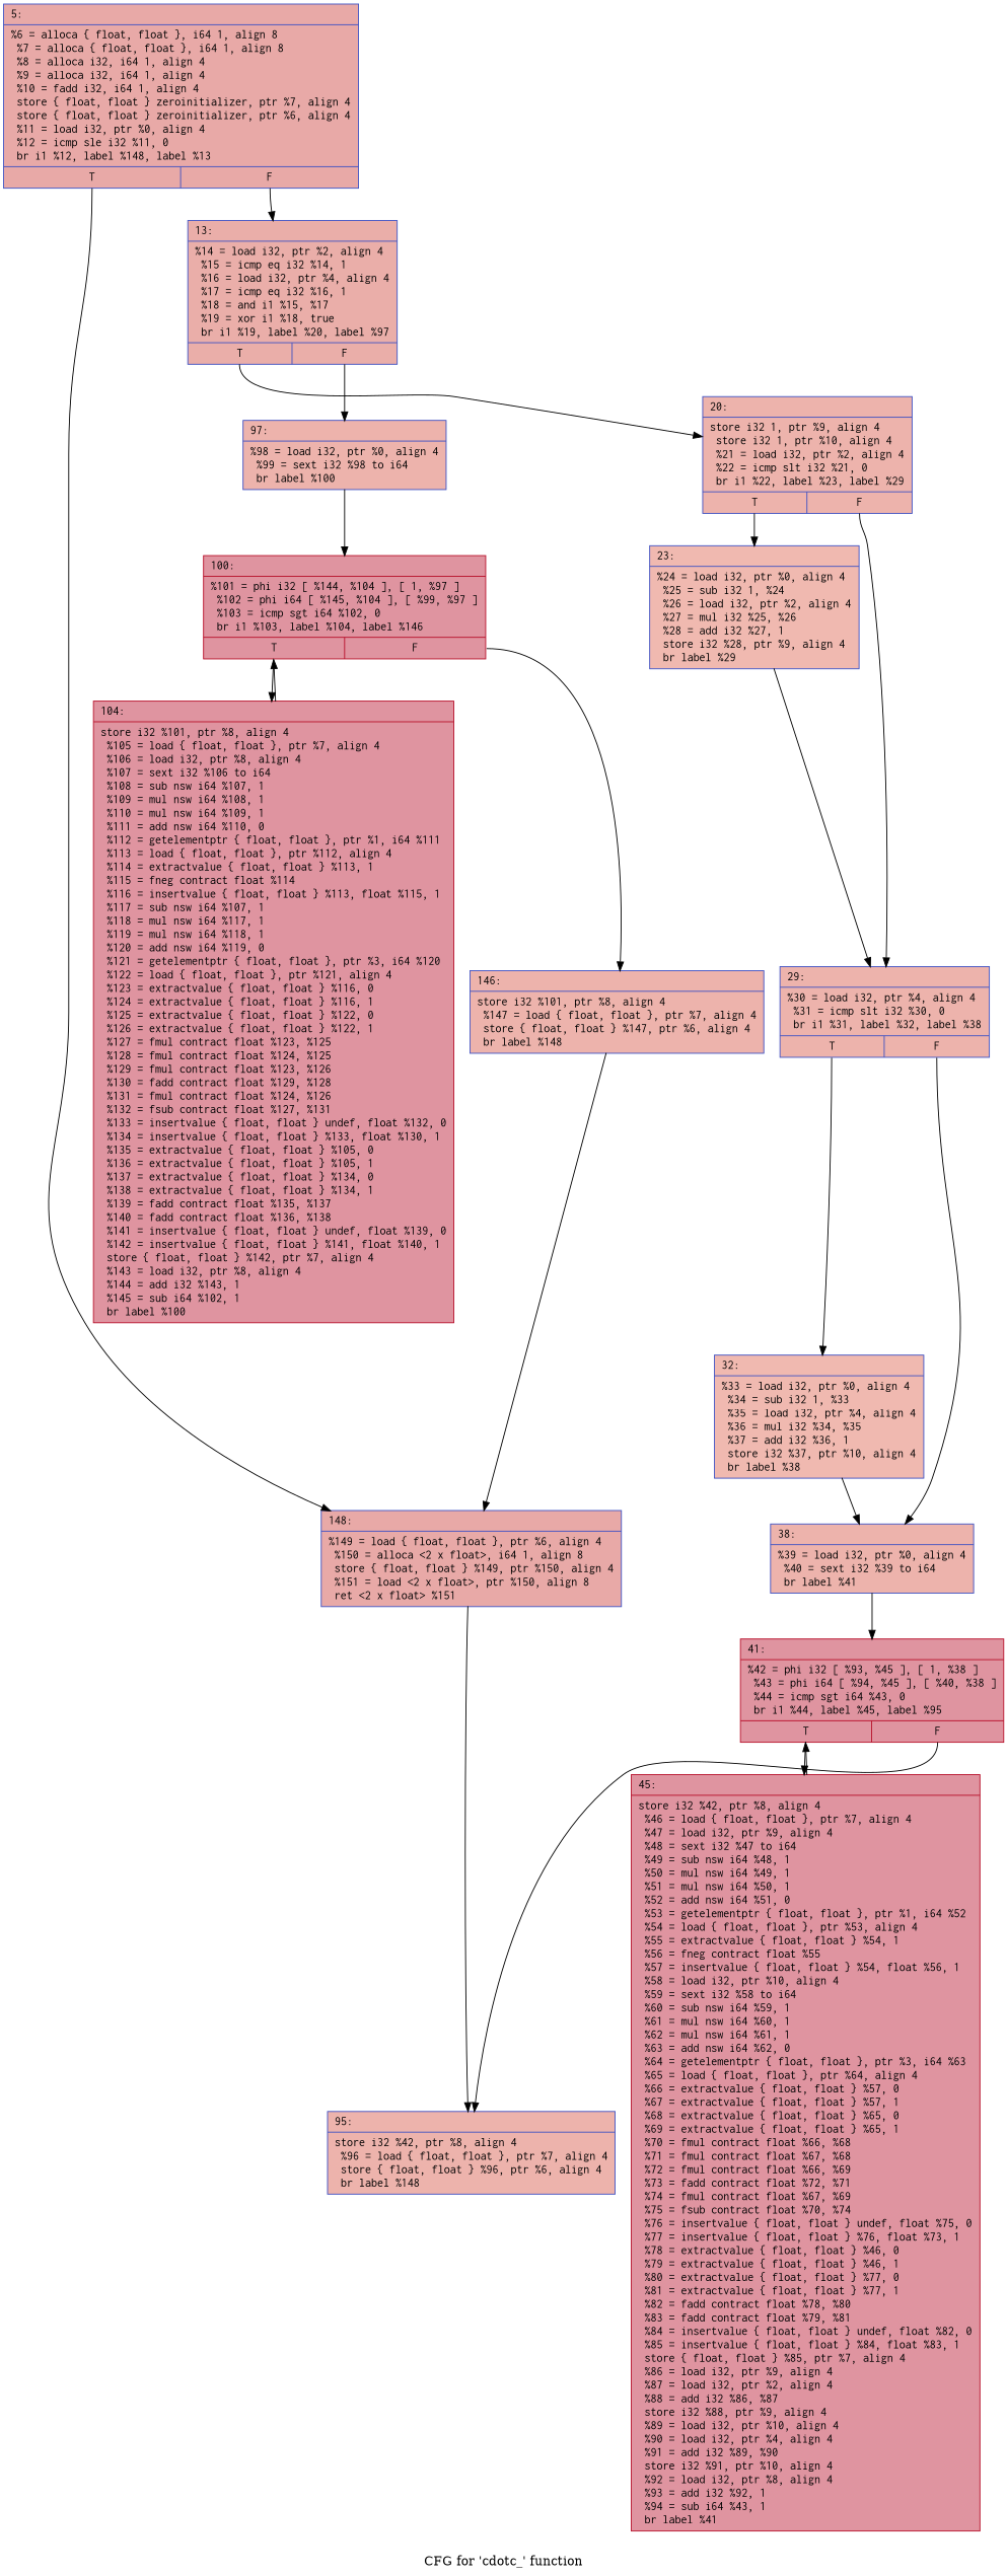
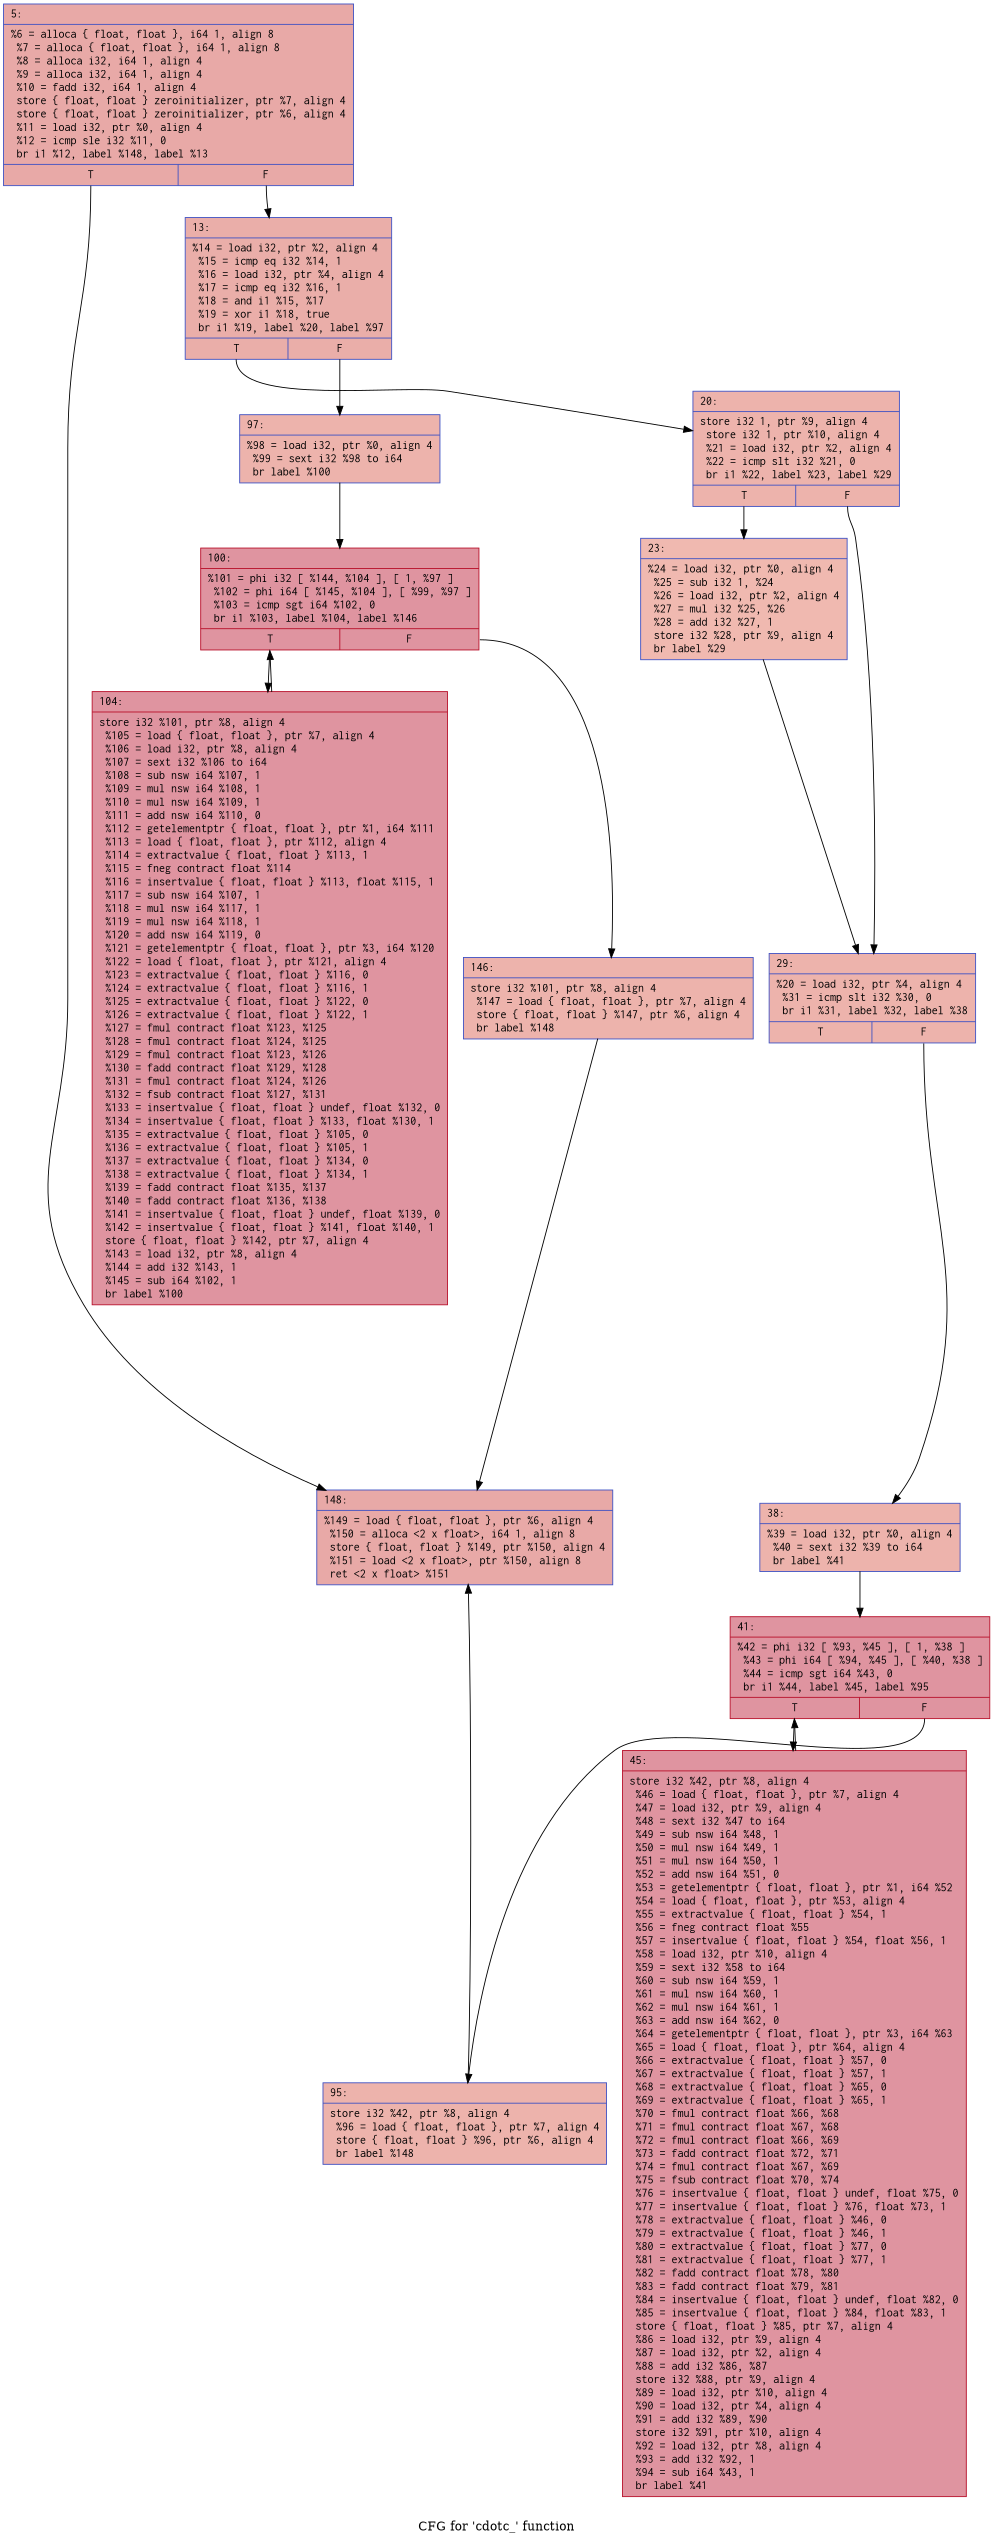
  digraph {
    label="CFG for 'cdotc_' function"
    node [color="#3d50c3ff" fillcolor="#d6524470" fontname=Courier shape=record style=filled]
    n1 [fillcolor="#ca3b3770" label="{5:\l|  %6 = alloca \{ float, float \}, i64 1, align 8\l  %7 = alloca \{ float, float \}, i64 1, align 8\l  %8 = alloca i32, i64 1, align 4\l  %9 = alloca i32, i64 1, align 4\l  %10 = fadd i32, i64 1, align 4\l  store \{ float, float \} zeroinitializer, ptr %7, align 4\l  store \{ float, float \} zeroinitializer, ptr %6, align 4\l  %11 = load i32, ptr %0, align 4\l  %12 = icmp sle i32 %11, 0\l  br i1 %12, label %148, label %13\l|{<s0>T|<s1>F}}"]
    n2 [fillcolor="#ca3b3770" label="{148:\l|  %149 = load \{ float, float \}, ptr %6, align 4\l  %150 = alloca \<2 x float\>, i64 1, align 8\l  store \{ float, float \} %149, ptr %150, align 4\l  %151 = load \<2 x float\>, ptr %150, align 8\l  ret \<2 x float\> %151\l}"]
    n3 [fillcolor="#d0473d70" label="{13:\l|  %14 = load i32, ptr %2, align 4\l  %15 = icmp eq i32 %14, 1\l  %16 = load i32, ptr %4, align 4\l  %17 = icmp eq i32 %16, 1\l  %18 = and i1 %15, %17\l  %19 = xor i1 %18, true\l  br i1 %19, label %20, label %97\l|{<s0>T|<s1>F}}"]
    n4 [label="{20:\l|  store i32 1, ptr %9, align 4\l  store i32 1, ptr %10, align 4\l  %21 = load i32, ptr %2, align 4\l  %22 = icmp slt i32 %21, 0\l  br i1 %22, label %23, label %29\l|{<s0>T|<s1>F}}"]
    n5 [label="{97:\l|  %98 = load i32, ptr %0, align 4\l  %99 = sext i32 %98 to i64\l  br label %100\l}"]
    n6 [fillcolor="#de614d70" label="{23:\l|  %24 = load i32, ptr %0, align 4\l  %25 = sub i32 1, %24\l  %26 = load i32, ptr %2, align 4\l  %27 = mul i32 %25, %26\l  %28 = add i32 %27, 1\l  store i32 %28, ptr %9, align 4\l  br label %29\l}"]
-   n7 [label="{29:\l|  %30 = load i32, ptr %4, align 4\l  %31 = icmp slt i32 %30, 0\l  br i1 %31, label %32, label %38\l|{<s0>T|<s1>F}}"]
+   n7 [label="{29:\l|  %20 = load i32, ptr %4, align 4\l  %31 = icmp slt i32 %30, 0\l  br i1 %31, label %32, label %38\l|{<s0>T|<s1>F}}"]
    n8 [color="#b70d28ff" fillcolor="#b70d2870" label="{100:\l|  %101 = phi i32 [ %144, %104 ], [ 1, %97 ]\l  %102 = phi i64 [ %145, %104 ], [ %99, %97 ]\l  %103 = icmp sgt i64 %102, 0\l  br i1 %103, label %104, label %146\l|{<s0>T|<s1>F}}"]
-   n9 [fillcolor="#de614d70" label="{32:\l|  %33 = load i32, ptr %0, align 4\l  %34 = sub i32 1, %33\l  %35 = load i32, ptr %4, align 4\l  %36 = mul i32 %34, %35\l  %37 = add i32 %36, 1\l  store i32 %37, ptr %10, align 4\l  br label %38\l}"]
    n10 [label="{38:\l|  %39 = load i32, ptr %0, align 4\l  %40 = sext i32 %39 to i64\l  br label %41\l}"]
    n11 [color="#b70d28ff" fillcolor="#b70d2870" label="{104:\l|  store i32 %101, ptr %8, align 4\l  %105 = load \{ float, float \}, ptr %7, align 4\l  %106 = load i32, ptr %8, align 4\l  %107 = sext i32 %106 to i64\l  %108 = sub nsw i64 %107, 1\l  %109 = mul nsw i64 %108, 1\l  %110 = mul nsw i64 %109, 1\l  %111 = add nsw i64 %110, 0\l  %112 = getelementptr \{ float, float \}, ptr %1, i64 %111\l  %113 = load \{ float, float \}, ptr %112, align 4\l  %114 = extractvalue \{ float, float \} %113, 1\l  %115 = fneg contract float %114\l  %116 = insertvalue \{ float, float \} %113, float %115, 1\l  %117 = sub nsw i64 %107, 1\l  %118 = mul nsw i64 %117, 1\l  %119 = mul nsw i64 %118, 1\l  %120 = add nsw i64 %119, 0\l  %121 = getelementptr \{ float, float \}, ptr %3, i64 %120\l  %122 = load \{ float, float \}, ptr %121, align 4\l  %123 = extractvalue \{ float, float \} %116, 0\l  %124 = extractvalue \{ float, float \} %116, 1\l  %125 = extractvalue \{ float, float \} %122, 0\l  %126 = extractvalue \{ float, float \} %122, 1\l  %127 = fmul contract float %123, %125\l  %128 = fmul contract float %124, %125\l  %129 = fmul contract float %123, %126\l  %130 = fadd contract float %129, %128\l  %131 = fmul contract float %124, %126\l  %132 = fsub contract float %127, %131\l  %133 = insertvalue \{ float, float \} undef, float %132, 0\l  %134 = insertvalue \{ float, float \} %133, float %130, 1\l  %135 = extractvalue \{ float, float \} %105, 0\l  %136 = extractvalue \{ float, float \} %105, 1\l  %137 = extractvalue \{ float, float \} %134, 0\l  %138 = extractvalue \{ float, float \} %134, 1\l  %139 = fadd contract float %135, %137\l  %140 = fadd contract float %136, %138\l  %141 = insertvalue \{ float, float \} undef, float %139, 0\l  %142 = insertvalue \{ float, float \} %141, float %140, 1\l  store \{ float, float \} %142, ptr %7, align 4\l  %143 = load i32, ptr %8, align 4\l  %144 = add i32 %143, 1\l  %145 = sub i64 %102, 1\l  br label %100\l}"]
    n12 [label="{146:\l|  store i32 %101, ptr %8, align 4\l  %147 = load \{ float, float \}, ptr %7, align 4\l  store \{ float, float \} %147, ptr %6, align 4\l  br label %148\l}"]
    n13 [color="#b70d28ff" fillcolor="#b70d2870" label="{41:\l|  %42 = phi i32 [ %93, %45 ], [ 1, %38 ]\l  %43 = phi i64 [ %94, %45 ], [ %40, %38 ]\l  %44 = icmp sgt i64 %43, 0\l  br i1 %44, label %45, label %95\l|{<s0>T|<s1>F}}"]
    n14 [color="#b70d28ff" fillcolor="#b70d2870" label="{45:\l|  store i32 %42, ptr %8, align 4\l  %46 = load \{ float, float \}, ptr %7, align 4\l  %47 = load i32, ptr %9, align 4\l  %48 = sext i32 %47 to i64\l  %49 = sub nsw i64 %48, 1\l  %50 = mul nsw i64 %49, 1\l  %51 = mul nsw i64 %50, 1\l  %52 = add nsw i64 %51, 0\l  %53 = getelementptr \{ float, float \}, ptr %1, i64 %52\l  %54 = load \{ float, float \}, ptr %53, align 4\l  %55 = extractvalue \{ float, float \} %54, 1\l  %56 = fneg contract float %55\l  %57 = insertvalue \{ float, float \} %54, float %56, 1\l  %58 = load i32, ptr %10, align 4\l  %59 = sext i32 %58 to i64\l  %60 = sub nsw i64 %59, 1\l  %61 = mul nsw i64 %60, 1\l  %62 = mul nsw i64 %61, 1\l  %63 = add nsw i64 %62, 0\l  %64 = getelementptr \{ float, float \}, ptr %3, i64 %63\l  %65 = load \{ float, float \}, ptr %64, align 4\l  %66 = extractvalue \{ float, float \} %57, 0\l  %67 = extractvalue \{ float, float \} %57, 1\l  %68 = extractvalue \{ float, float \} %65, 0\l  %69 = extractvalue \{ float, float \} %65, 1\l  %70 = fmul contract float %66, %68\l  %71 = fmul contract float %67, %68\l  %72 = fmul contract float %66, %69\l  %73 = fadd contract float %72, %71\l  %74 = fmul contract float %67, %69\l  %75 = fsub contract float %70, %74\l  %76 = insertvalue \{ float, float \} undef, float %75, 0\l  %77 = insertvalue \{ float, float \} %76, float %73, 1\l  %78 = extractvalue \{ float, float \} %46, 0\l  %79 = extractvalue \{ float, float \} %46, 1\l  %80 = extractvalue \{ float, float \} %77, 0\l  %81 = extractvalue \{ float, float \} %77, 1\l  %82 = fadd contract float %78, %80\l  %83 = fadd contract float %79, %81\l  %84 = insertvalue \{ float, float \} undef, float %82, 0\l  %85 = insertvalue \{ float, float \} %84, float %83, 1\l  store \{ float, float \} %85, ptr %7, align 4\l  %86 = load i32, ptr %9, align 4\l  %87 = load i32, ptr %2, align 4\l  %88 = add i32 %86, %87\l  store i32 %88, ptr %9, align 4\l  %89 = load i32, ptr %10, align 4\l  %90 = load i32, ptr %4, align 4\l  %91 = add i32 %89, %90\l  store i32 %91, ptr %10, align 4\l  %92 = load i32, ptr %8, align 4\l  %93 = add i32 %92, 1\l  %94 = sub i64 %43, 1\l  br label %41\l}"]
    n15 [label="{95:\l|  store i32 %42, ptr %8, align 4\l  %96 = load \{ float, float \}, ptr %7, align 4\l  store \{ float, float \} %96, ptr %6, align 4\l  br label %148\l}"]
    n1 -> n2 [tailport=s0]
    n1 -> n3 [tailport=s1]
    n3 -> n4 [tailport=s0]
    n3 -> n5 [tailport=s1]
    n4 -> n6 [tailport=s0]
    n4 -> n7 [tailport=s1]
    n5 -> n8
    n6 -> n7
-   n7 -> n9 [tailport=s0]
    n7 -> n10 [tailport=s1]
    n8 -> n11 [tailport=s0]
    n8 -> n12 [tailport=s1]
-   n9 -> n10
    n10 -> n13
    n11 -> n8
    n12 -> n2
    n13 -> n14 [tailport=s0]
    n13 -> n15 [tailport=s1]
    n14 -> n13
-   n2 -> n15
+   n15 -> n2
  }
